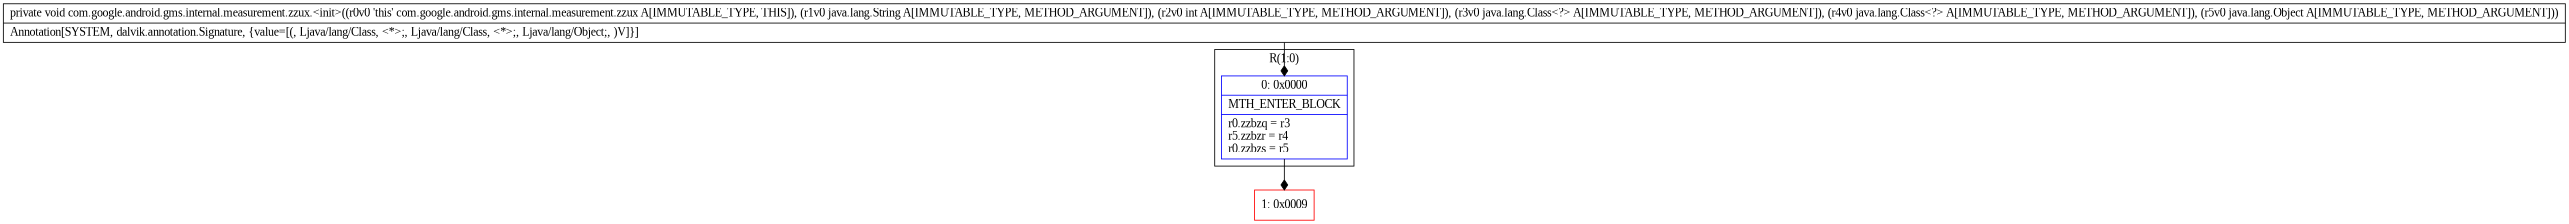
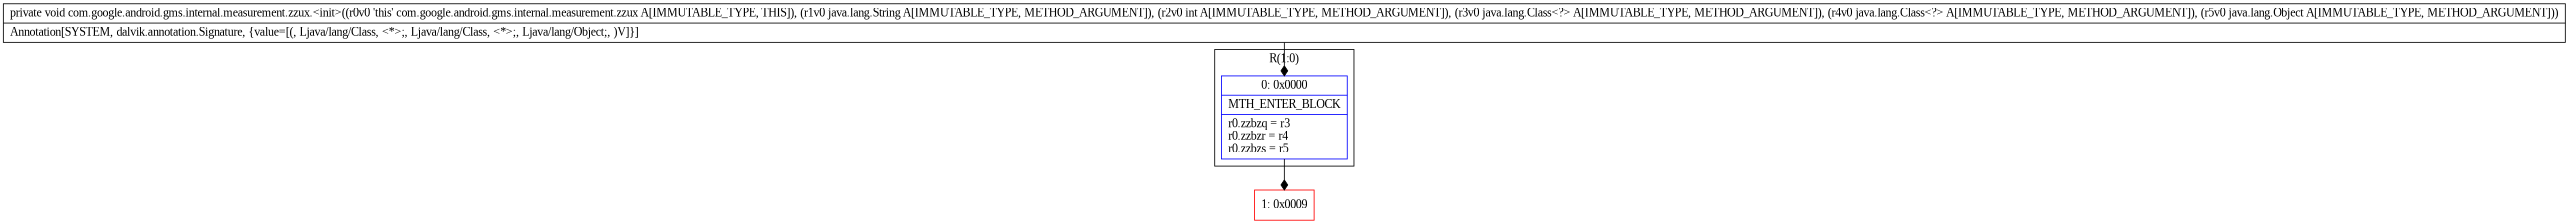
  digraph {
    fontname="Liberation Serif"
    node [shape=record fontname="Liberation Serif"]
    edge [arrowhead=diamond fontname="Liberation Serif"]
-   n1 [color=blue label="{0\:\ 0x0000|MTH_ENTER_BLOCK\l|r0.zzbzq = r3\lr5.zzbzr = r4\lr0.zzbzs = r5\l}"]
+   n1 [color=blue label="{0\:\ 0x0000|MTH_ENTER_BLOCK\l|r0.zzbzq = r3\lr0.zzbzr = r4\lr0.zzbzs = r5\l}"]
    n2 [color=red label="{1\:\ 0x0009}"]
    n3 [label="{private void com.google.android.gms.internal.measurement.zzux.\<init\>((r0v0 'this' com.google.android.gms.internal.measurement.zzux A[IMMUTABLE_TYPE, THIS]), (r1v0 java.lang.String A[IMMUTABLE_TYPE, METHOD_ARGUMENT]), (r2v0 int A[IMMUTABLE_TYPE, METHOD_ARGUMENT]), (r3v0 java.lang.Class\<?\> A[IMMUTABLE_TYPE, METHOD_ARGUMENT]), (r4v0 java.lang.Class\<?\> A[IMMUTABLE_TYPE, METHOD_ARGUMENT]), (r5v0 java.lang.Object A[IMMUTABLE_TYPE, METHOD_ARGUMENT]))  | Annotation[SYSTEM, dalvik.annotation.Signature, \{value=[(, Ljava\/lang\/Class, \<*\>;, Ljava\/lang\/Class, \<*\>;, Ljava\/lang\/Object;, )V]\}]\l}"]
    subgraph cluster_1 {
      label="R(1:0)"
      n1
    }
    n1 -> n2
    n3 -> n1
  }
